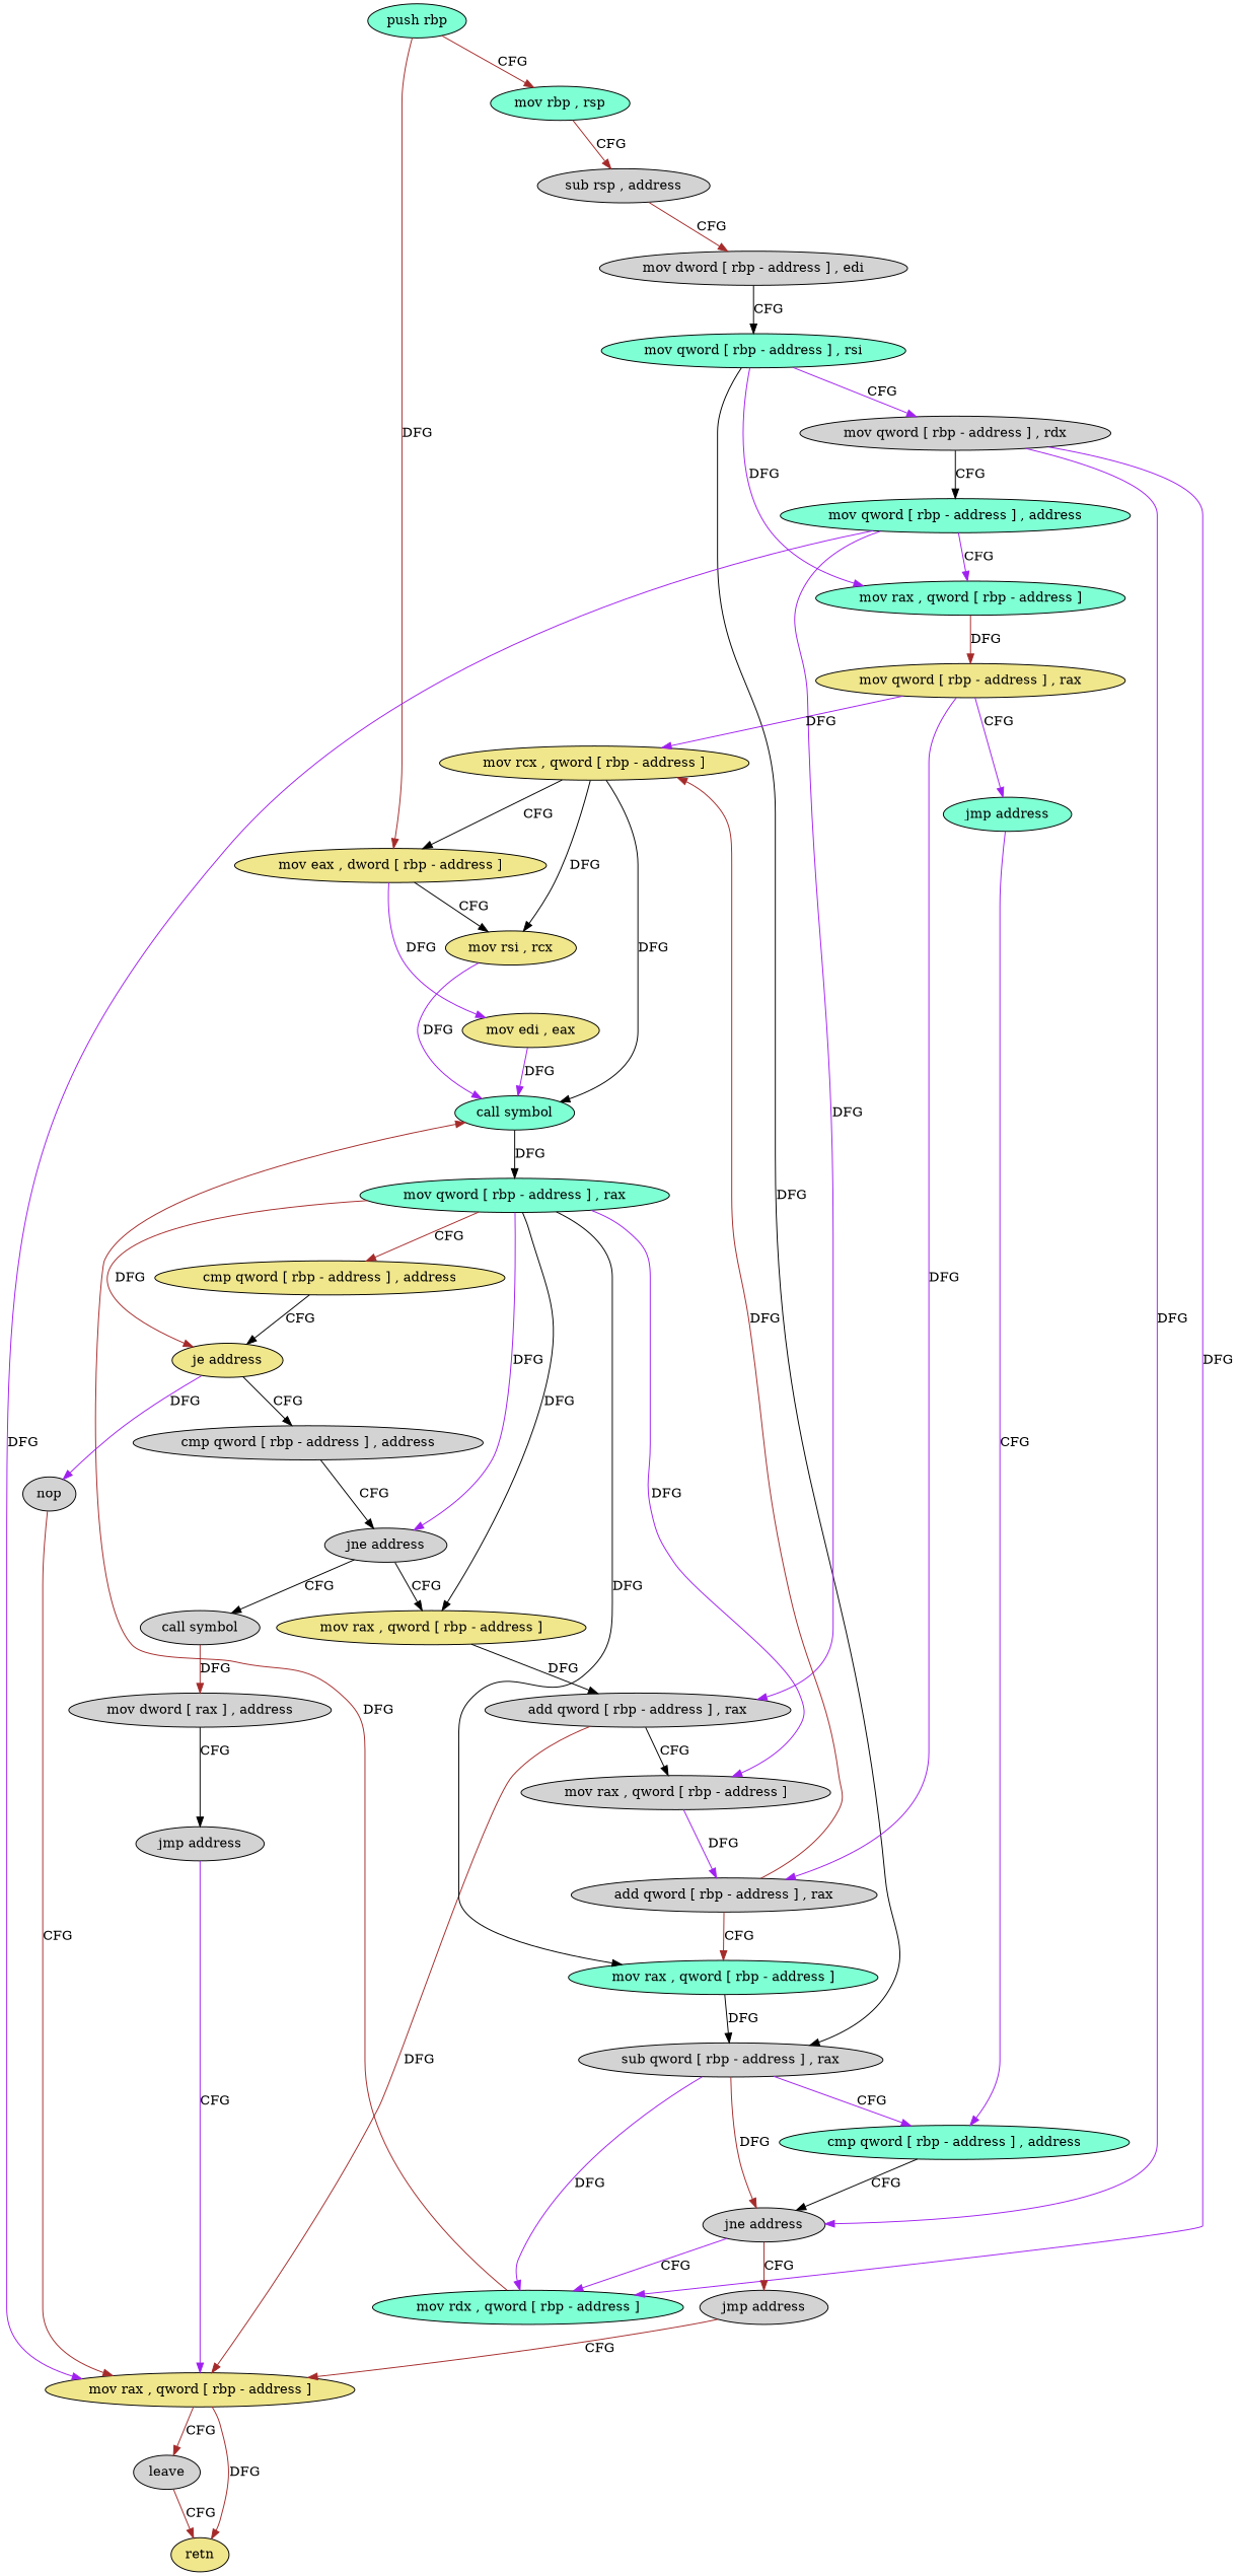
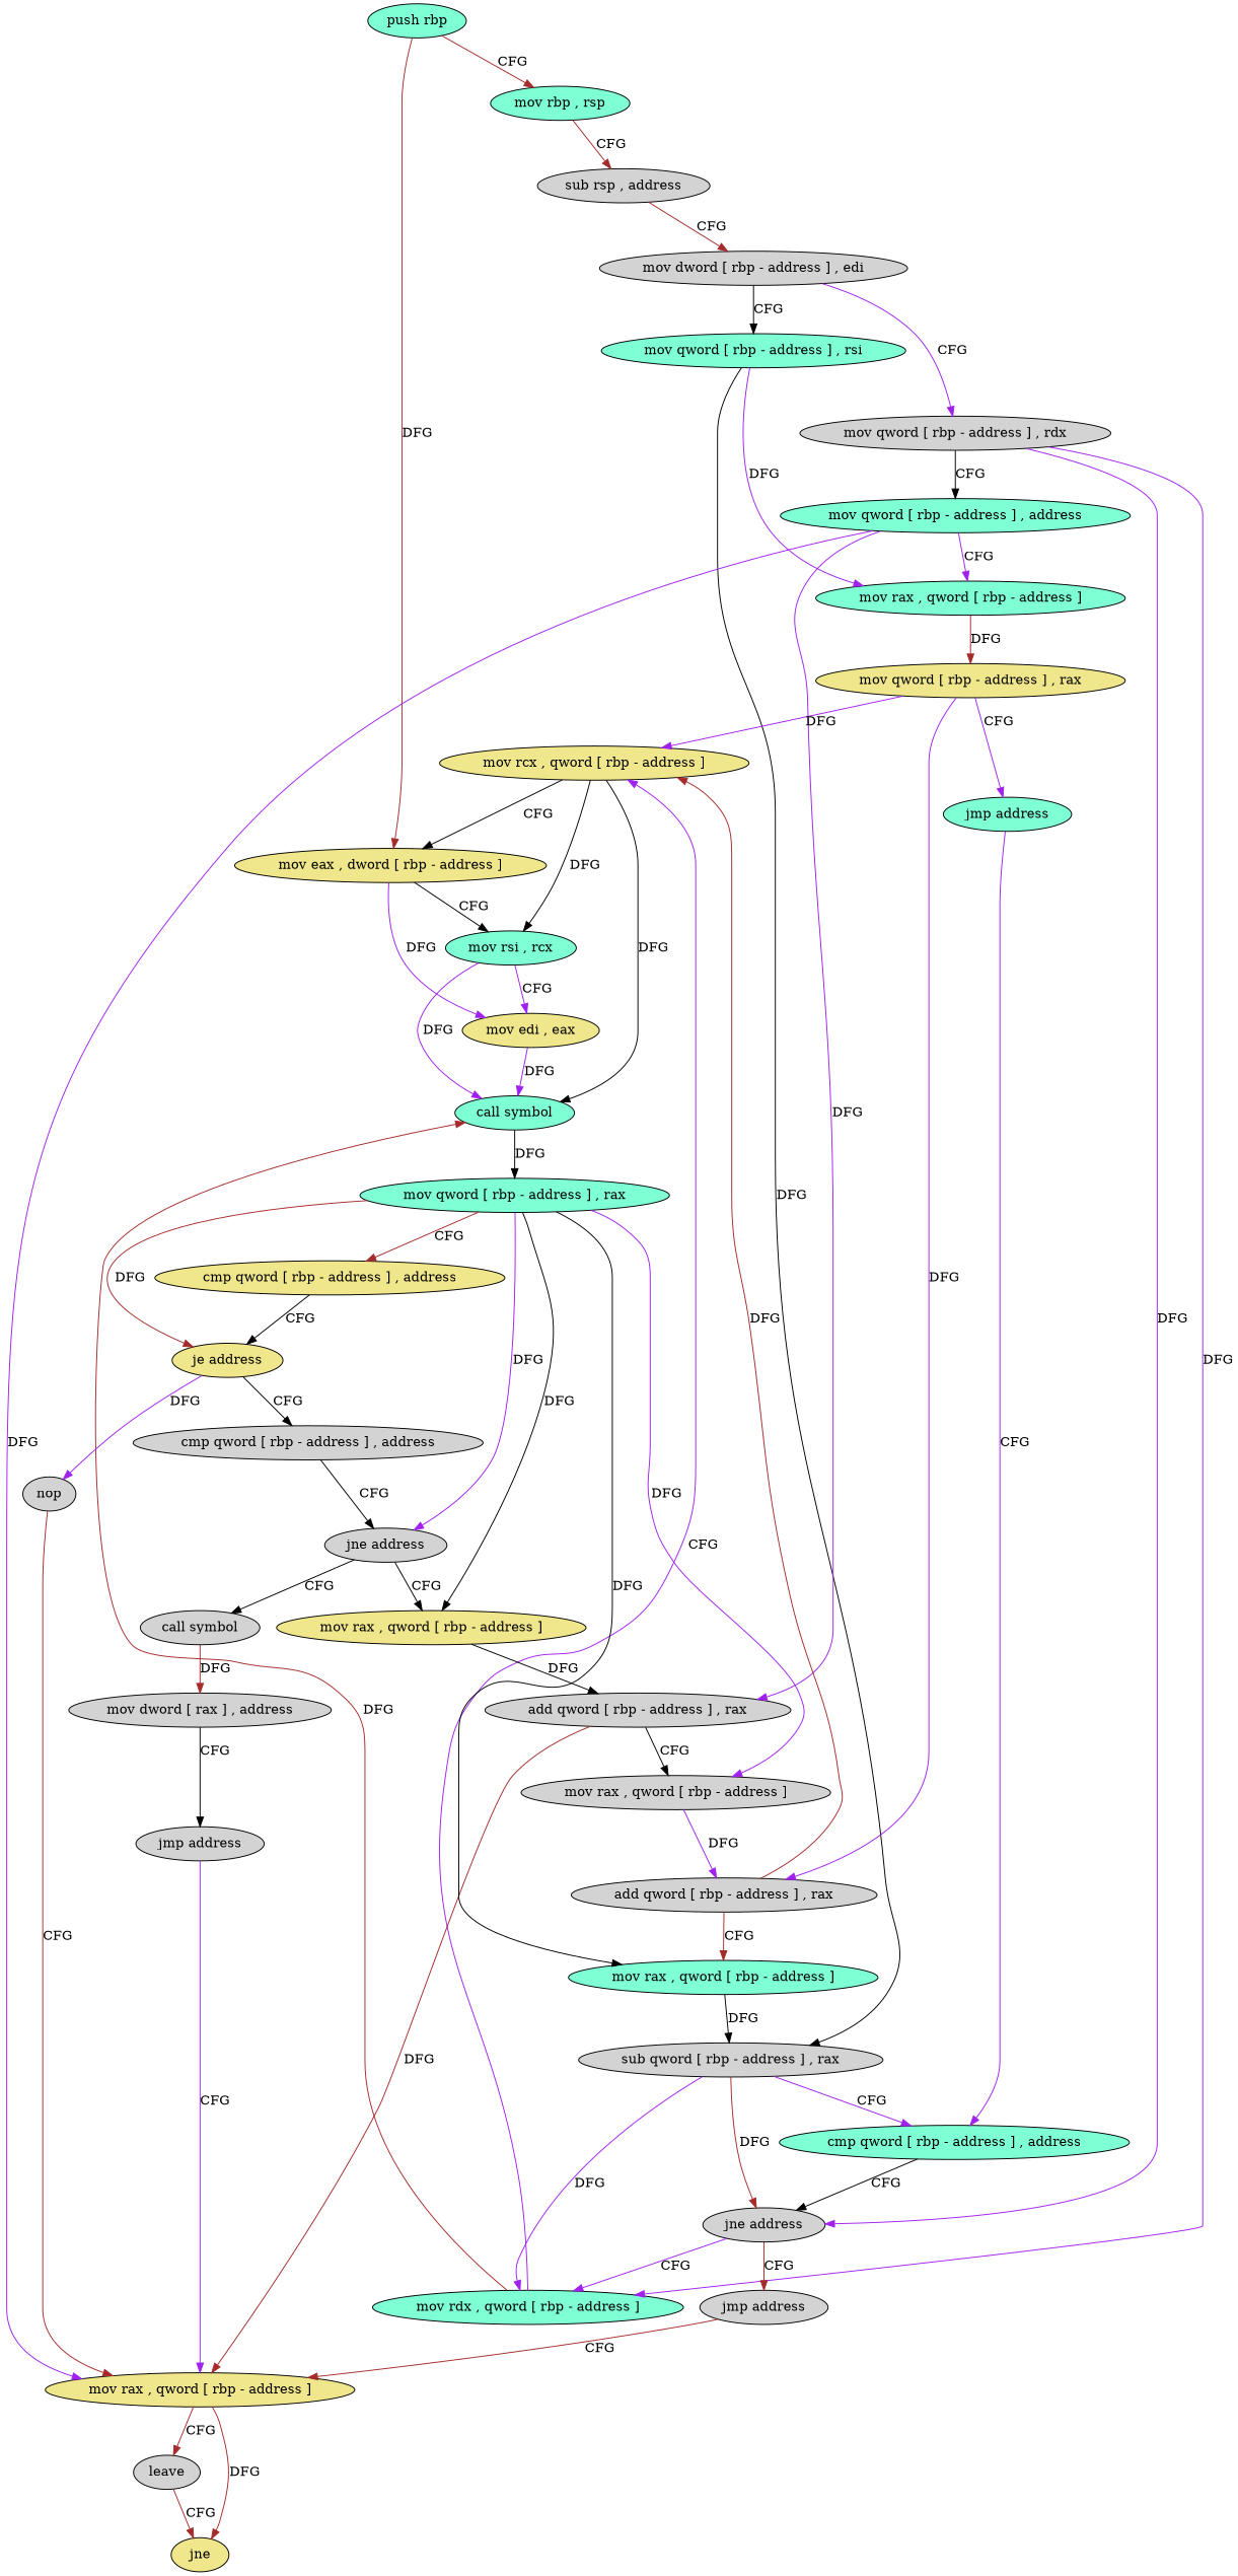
  digraph {
    node [fillcolor=lightgrey style=filled]
    edge [color=purple]
    n1 [fillcolor=aquamarine label="push rbp"]
    n2 [fillcolor=aquamarine label="mov rbp , rsp"]
    n3 [fillcolor=khaki label="mov eax , dword [ rbp - address ]"]
    n4 [label="sub rsp , address"]
    n5 [label="mov dword [ rbp - address ] , edi"]
    n6 [fillcolor=aquamarine label="mov qword [ rbp - address ] , rsi"]
    n7 [label="mov qword [ rbp - address ] , rdx"]
    n8 [fillcolor=aquamarine label="mov rax , qword [ rbp - address ]"]
    n9 [label="sub qword [ rbp - address ] , rax"]
-   n10 [fillcolor=khaki label="mov rsi , rcx"]
+   n10 [fillcolor=aquamarine label="mov rsi , rcx"]
    n11 [fillcolor=khaki label="mov edi , eax"]
    n12 [fillcolor=aquamarine label="mov qword [ rbp - address ] , address"]
    n13 [label="jne address"]
    n14 [fillcolor=aquamarine label="mov rdx , qword [ rbp - address ]"]
    n15 [fillcolor=khaki label="mov qword [ rbp - address ] , rax"]
    n16 [fillcolor=khaki label="mov rax , qword [ rbp - address ]"]
    n17 [label="add qword [ rbp - address ] , rax"]
    n18 [label="jmp address"]
    n19 [fillcolor=khaki label="mov rcx , qword [ rbp - address ]"]
    n20 [fillcolor=aquamarine label="call symbol"]
    n21 [fillcolor=aquamarine label="cmp qword [ rbp - address ] , address"]
    n22 [label=leave]
-   n23 [fillcolor=khaki label=retn]
+   n23 [fillcolor=khaki label=jne]
    n24 [label="mov rax , qword [ rbp - address ]"]
    n25 [fillcolor=aquamarine label="jmp address"]
    n26 [label="add qword [ rbp - address ] , rax"]
    n27 [fillcolor=aquamarine label="mov rax , qword [ rbp - address ]"]
    n28 [fillcolor=aquamarine label="mov qword [ rbp - address ] , rax"]
    n29 [fillcolor=khaki label="cmp qword [ rbp - address ] , address"]
    n30 [fillcolor=khaki label="je address"]
    n31 [label="jne address"]
    n32 [fillcolor=khaki label="mov rax , qword [ rbp - address ]"]
    n33 [label=nop]
    n34 [label="cmp qword [ rbp - address ] , address"]
    n35 [label="call symbol"]
    n36 [label="mov dword [ rax ] , address"]
    n37 [label="jmp address"]
    n1 -> n2 [color=brown label=CFG]
    n1 -> n3 [color=brown label=DFG]
    n2 -> n4 [color=brown label=CFG]
    n3 -> n10 [color=black label=CFG]
    n3 -> n11 [label=DFG]
    n4 -> n5 [color=brown label=CFG]
    n5 -> n6 [color=black label=CFG]
-   n6 -> n7 [label=CFG]
+   n5 -> n7 [label=CFG]
    n6 -> n8 [label=DFG]
    n6 -> n9 [color=black label=DFG]
    n7 -> n12 [color=black label=CFG]
    n7 -> n13 [label=DFG]
    n7 -> n14 [label=DFG]
    n8 -> n15 [color=brown label=DFG]
    n9 -> n13 [color=brown label=DFG]
    n9 -> n14 [label=DFG]
    n9 -> n21 [label=CFG]
+   n10 -> n11 [label=CFG]
    n10 -> n20 [label=DFG]
    n11 -> n20 [label=DFG]
    n12 -> n8 [label=CFG]
    n12 -> n16 [label=DFG]
    n12 -> n17 [label=DFG]
    n13 -> n14 [label=CFG]
    n13 -> n18 [color=brown label=CFG]
+   n14 -> n19 [label=CFG]
    n14 -> n20 [color=brown label=DFG]
    n15 -> n19 [label=DFG]
    n15 -> n25 [label=CFG]
    n15 -> n26 [label=DFG]
    n16 -> n22 [color=brown label=CFG]
    n16 -> n23 [color=brown label=DFG]
    n17 -> n16 [color=brown label=DFG]
    n17 -> n24 [color=black label=CFG]
    n18 -> n16 [color=brown label=CFG]
    n19 -> n3 [color=black label=CFG]
    n19 -> n10 [color=black label=DFG]
    n19 -> n20 [color=black label=DFG]
    n20 -> n28 [color=black label=DFG]
    n21 -> n13 [color=black label=CFG]
    n22 -> n23 [color=brown label=CFG]
    n24 -> n26 [label=DFG]
    n25 -> n21 [label=CFG]
    n26 -> n19 [color=brown label=DFG]
    n26 -> n27 [color=brown label=CFG]
    n27 -> n9 [color=black label=DFG]
    n28 -> n24 [label=DFG]
    n28 -> n27 [color=black label=DFG]
    n28 -> n29 [color=brown label=CFG]
    n28 -> n30 [color=brown label=DFG]
    n28 -> n31 [label=DFG]
    n28 -> n32 [color=black label=DFG]
    n29 -> n30 [color=black label=CFG]
    n30 -> n33 [label=DFG]
    n30 -> n34 [color=black label=CFG]
    n31 -> n32 [color=black label=CFG]
    n31 -> n35 [color=black label=CFG]
    n32 -> n17 [color=black label=DFG]
    n33 -> n16 [color=brown label=CFG]
    n34 -> n31 [color=black label=CFG]
    n35 -> n36 [color=brown label=DFG]
    n36 -> n37 [color=black label=CFG]
    n37 -> n16 [label=CFG]
  }
